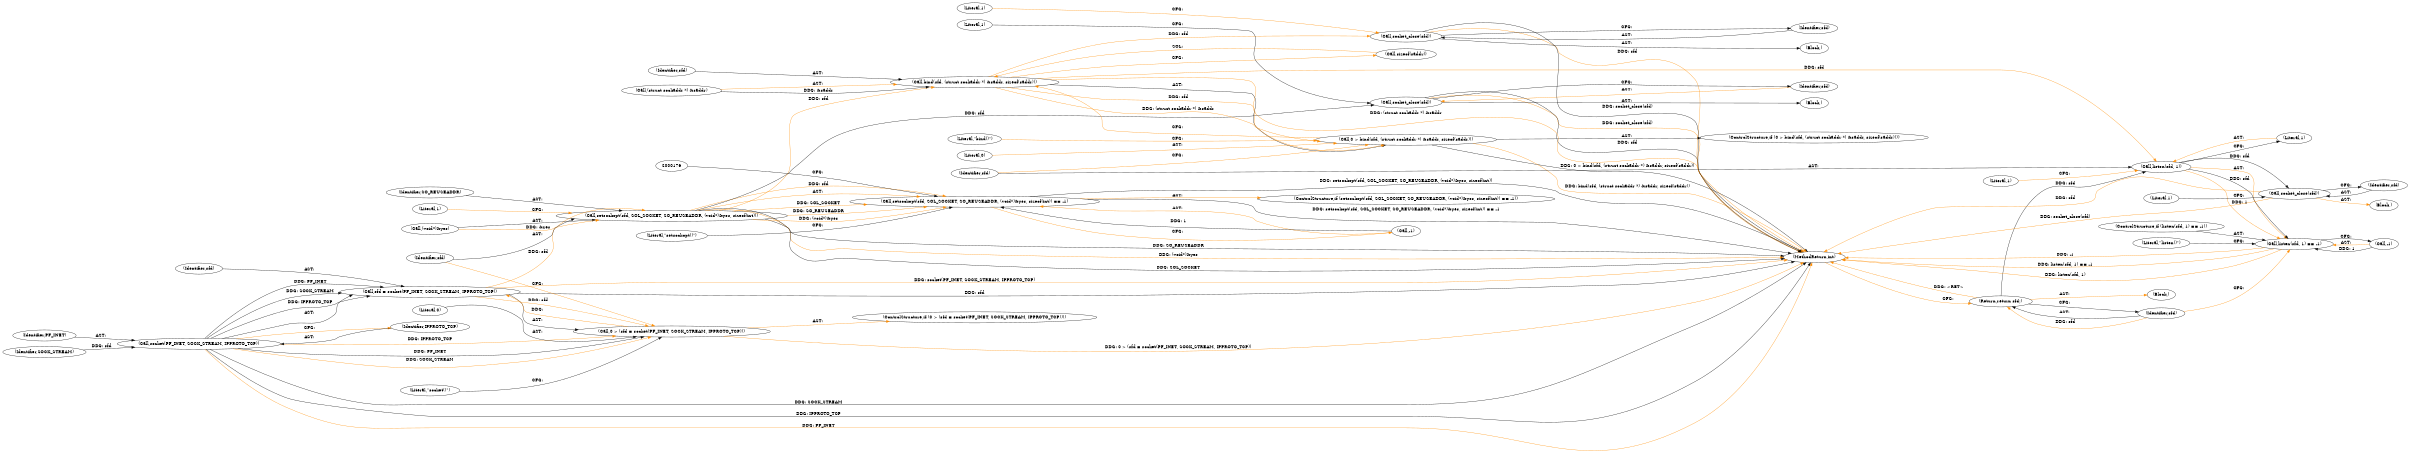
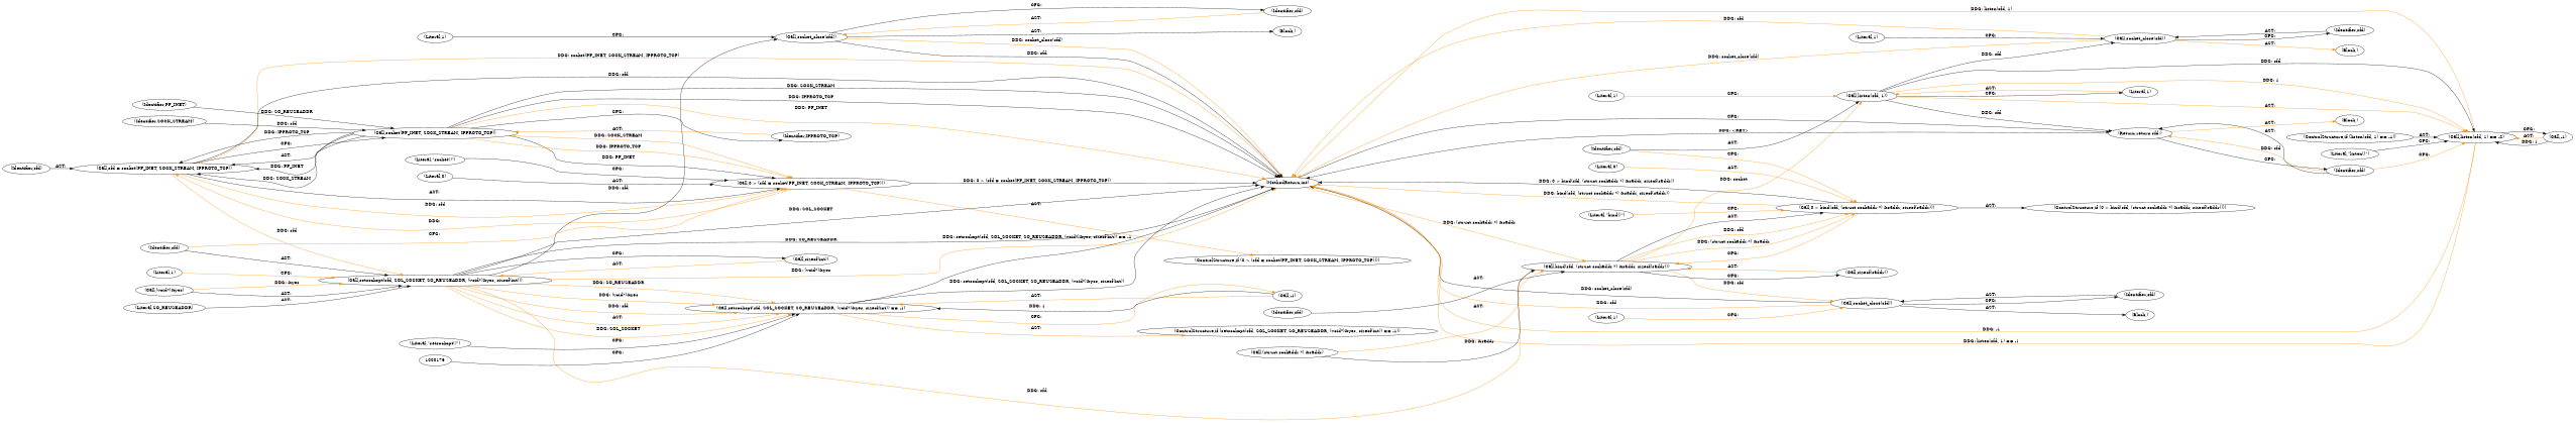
  digraph {
    rankdir=LR
    edge [color=black]
    n1 [label="(Call,sfd = socket(PF_INET, SOCK_STREAM, IPPROTO_TCP))"]
    n2 [label="(Call,socket(PF_INET, SOCK_STREAM, IPPROTO_TCP))"]
    n3 [label="(Call,0 > (sfd = socket(PF_INET, SOCK_STREAM, IPPROTO_TCP)))"]
    n4 [label="(Call,setsockopt(sfd, SOL_SOCKET, SO_REUSEADDR, (void*)&yes, sizeof(int)))"]
    n5 [label="(MethodReturn,int)"]
    n6 [label="(Identifier,IPPROTO_TCP)"]
    n7 [label="(ControlStructure,if (0 > (sfd = socket(PF_INET, SOCK_STREAM, IPPROTO_TCP))))"]
    n8 [label="(Call,setsockopt(sfd, SOL_SOCKET, SO_REUSEADDR, (void*)&yes, sizeof(int)) == -1)"]
    n9 [label="(Call,socket_close(sfd))"]
    n10 [label="(Call,bind(sfd, (struct sockaddr *) &saddr, sizeof(saddr)))"]
+   n11 [label="(Call,sizeof(int))"]
    n12 [label="(Return,return sfd;)"]
    n13 [label="(Call,-1)"]
    n14 [label="(ControlStructure,if (setsockopt(sfd, SOL_SOCKET, SO_REUSEADDR, (void*)&yes, sizeof(int)) == -1))"]
    n15 [label="(Identifier,sfd)"]
    n16 [label="(Block,)"]
    n17 [label="(Call,0 > bind(sfd, (struct sockaddr *) &saddr, sizeof(saddr)))"]
    n18 [label="(Call,socket_close(sfd))"]
    n19 [label="(Call,listen(sfd, 1))"]
    n20 [label="(Call,sizeof(saddr))"]
    n21 [label="(ControlStructure,if (0 > bind(sfd, (struct sockaddr *) &saddr, sizeof(saddr))))"]
    n22 [label="(Block,)"]
    n23 [label="(Identifier,sfd)"]
-   n24 [label="(Call,listen(sfd, 1) == -1)"]
+   n24 [label="(Call,listen(sfd, 1) == -2)"]
    n25 [label="(Call,socket_close(sfd))"]
    n26 [label="(Literal,1)"]
    n27 [label="(Call,-1)"]
    n28 [label="(Identifier,sfd)"]
    n29 [label="(Block,)"]
    n30 [label="(Identifier,sfd)"]
    n31 [label="(Block,)"]
    n32 [label="(ControlStructure,if (listen(sfd, 1) == -1))"]
    n33 [label="(Literal,1)"]
    n34 [label="(Identifier,sfd)"]
    n35 [label="(Literal,1)"]
    n36 [label="(Identifier,PF_INET)"]
    n37 [label="(Literal,\"listen()\")"]
    n38 [label="(Literal,\"bind()\")"]
    n39 [label="(Call,(void*)&yes)"]
    n40 [label="(Identifier,sfd)"]
    n41 [label="(Literal,\"socket()\")"]
    n42 [label="(Literal,1)"]
    n43 [label="(Literal,\"setsockopt()\")"]
    n44 [label="(Literal,0)"]
-   n45 [label="(Identifier,SO_REUSEADDR)"]
+   n45 [label="(Literal,SO_REUSEADDR)"]
    n46 [label="(Literal,1)"]
    n47 [label="(Literal,0)"]
    n48 [label="(Identifier,sfd)"]
    n49 [label="(Identifier,SOCK_STREAM)"]
    n50 [label="(Call,(struct sockaddr *) &saddr)"]
    n51 [label="(Identifier,sfd)"]
    n52 [label="(Literal,1)"]
-   1000176 [label=2000176]
+   1000176
+   n1 -> n2 [label="CFG: "]
    n1 -> n3 [label="AST: "]
    n1 -> n3 [color=darkorange label="DDG: sfd"]
    n1 -> n4 [color=darkorange label="DDG: sfd"]
    n1 -> n5 [color=darkorange label="DDG: socket(PF_INET, SOCK_STREAM, IPPROTO_TCP)"]
    n1 -> n5 [label="DDG: sfd"]
    n2 -> n1 [label="AST: "]
    n2 -> n1 [label="DDG: PF_INET"]
    n2 -> n1 [label="DDG: SOCK_STREAM"]
    n2 -> n1 [label="DDG: IPPROTO_TCP"]
    n2 -> n3 [label="DDG: PF_INET"]
    n2 -> n3 [color=darkorange label="DDG: SOCK_STREAM"]
    n2 -> n3 [color=darkorange label="DDG: IPPROTO_TCP"]
    n2 -> n5 [label="DDG: SOCK_STREAM"]
    n2 -> n5 [label="DDG: IPPROTO_TCP"]
    n2 -> n5 [color=darkorange label="DDG: PF_INET"]
-   n2 -> n6 [color=darkorange label="CFG: "]
+   n2 -> n6 [label="CFG: "]
    n3 -> n1 [color=darkorange label="DDG: "]
-   n3 -> n5 [color=darkorange label="DDG: 0 > (sfd = socket(PF_INET, SOCK_STREAM, IPPROTO_TCP))"]
+   n3 -> n5 [label="DDG: 0 > (sfd = socket(PF_INET, SOCK_STREAM, IPPROTO_TCP))"]
    n3 -> n7 [color=darkorange label="AST: "]
    n4 -> n5 [label="DDG: SO_REUSEADDR"]
    n4 -> n5 [color=darkorange label="DDG: (void*)&yes"]
    n4 -> n5 [label="DDG: SOL_SOCKET"]
    n4 -> n8 [color=darkorange label="AST: "]
    n4 -> n8 [color=darkorange label="DDG: SOL_SOCKET"]
    n4 -> n8 [color=darkorange label="DDG: SO_REUSEADDR"]
    n4 -> n8 [color=darkorange label="DDG: (void*)&yes"]
    n4 -> n8 [color=darkorange label="DDG: sfd"]
    n4 -> n9 [label="DDG: sfd"]
    n4 -> n10 [color=darkorange label="DDG: sfd"]
-   n5 -> n12 [color=darkorange label="CFG: "]
-   n6 -> n2 [label="AST: "]
+   n4 -> n11 [label="CFG: "]
+   n5 -> n12 [label="CFG: "]
+   n6 -> n2 [color=darkorange label="AST: "]
    n8 -> n5 [label="DDG: setsockopt(sfd, SOL_SOCKET, SO_REUSEADDR, (void*)&yes, sizeof(int))"]
    n8 -> n5 [label="DDG: setsockopt(sfd, SOL_SOCKET, SO_REUSEADDR, (void*)&yes, sizeof(int)) == -1"]
    n8 -> n13 [color=darkorange label="CFG: "]
    n8 -> n14 [color=darkorange label="AST: "]
    n9 -> n5 [color=darkorange label="DDG: socket_close(sfd)"]
    n9 -> n5 [label="DDG: sfd"]
    n9 -> n15 [label="CFG: "]
    n9 -> n16 [label="AST: "]
-   n10 -> n5 [color=darkorange label="DDG: (struct sockaddr *) &saddr"]
+   n5 -> n10 [color=darkorange label="DDG: (struct sockaddr *) &saddr"]
    n10 -> n17 [label="AST: "]
    n10 -> n17 [color=darkorange label="DDG: sfd"]
    n10 -> n17 [color=darkorange label="DDG: (struct sockaddr *) &saddr"]
    n10 -> n18 [color=darkorange label="DDG: sfd"]
-   n10 -> n19 [color=darkorange label="DDG: sfd"]
-   n10 -> n20 [color=darkorange label="CFG: "]
-   n12 -> n5 [color=darkorange label="DDG: <RET>"]
+   n10 -> n19 [color=darkorange label="DDG: socket"]
+   n10 -> n20 [label="CFG: "]
+   n11 -> n4 [color=darkorange label="AST: "]
+   n12 -> n5 [label="DDG: <RET>"]
    n12 -> n30 [label="CFG: "]
    n12 -> n31 [color=darkorange label="AST: "]
    n13 -> n8 [color=darkorange label="AST: "]
    n13 -> n8 [label="DDG: 1"]
    n15 -> n9 [color=darkorange label="AST: "]
    n17 -> n5 [label="DDG: 0 > bind(sfd, (struct sockaddr *) &saddr, sizeof(saddr))"]
    n17 -> n5 [color=darkorange label="DDG: bind(sfd, (struct sockaddr *) &saddr, sizeof(saddr))"]
    n17 -> n10 [color=darkorange label="CFG: "]
    n17 -> n21 [label="AST: "]
    n18 -> n5 [color=darkorange label="DDG: sfd"]
    n18 -> n5 [label="DDG: socket_close(sfd)"]
    n18 -> n22 [label="AST: "]
    n18 -> n23 [label="CFG: "]
-   n12 -> n19 [label="DDG: sfd"]
+   n19 -> n12 [label="DDG: sfd"]
    n19 -> n24 [color=darkorange label="AST: "]
    n19 -> n24 [label="DDG: sfd"]
    n19 -> n24 [color=darkorange label="DDG: 1"]
    n19 -> n25 [label="DDG: sfd"]
    n19 -> n26 [label="CFG: "]
-   n20 -> n10 [color=darkorange label="SOL: "]
+   n20 -> n10 [color=darkorange label="AST: "]
    n23 -> n18 [label="AST: "]
    n24 -> n5 [color=darkorange label="DDG: -1"]
    n24 -> n5 [color=darkorange label="DDG: listen(sfd, 1) == -1"]
    n24 -> n5 [color=darkorange label="DDG: listen(sfd, 1)"]
    n24 -> n27 [label="CFG: "]
    n25 -> n5 [color=darkorange label="DDG: sfd"]
    n25 -> n5 [color=darkorange label="DDG: socket_close(sfd)"]
    n25 -> n28 [label="CFG: "]
    n25 -> n29 [color=darkorange label="AST: "]
    n26 -> n19 [color=darkorange label="AST: "]
    n27 -> n24 [color=darkorange label="AST: "]
    n27 -> n24 [label="DDG: 1"]
    n28 -> n25 [label="AST: "]
    n30 -> n12 [label="AST: "]
    n30 -> n12 [color=darkorange label="DDG: sfd"]
    n30 -> n24 [color=darkorange label="CFG: "]
    n32 -> n24 [label="AST: "]
    n33 -> n4 [color=darkorange label="CFG: "]
    n34 -> n10 [label="AST: "]
    n35 -> n19 [color=darkorange label="CFG: "]
-   n36 -> n2 [label="AST: "]
+   n36 -> n2 [label="DDG: SO_REUSEADDR"]
    n37 -> n24 [label="CFG: "]
    n38 -> n17 [color=darkorange label="CFG: "]
    n39 -> n4 [label="AST: "]
    n39 -> n4 [color=darkorange label="DDG: &yes"]
    n40 -> n3 [color=darkorange label="CFG: "]
    n40 -> n4 [label="AST: "]
    n41 -> n3 [label="CFG: "]
    n42 -> n18 [color=darkorange label="CFG: "]
    n43 -> n8 [label="CFG: "]
    n44 -> n3 [label="AST: "]
    n45 -> n4 [label="AST: "]
    n46 -> n9 [label="CFG: "]
    n47 -> n17 [color=darkorange label="AST: "]
    n48 -> n1 [label="AST: "]
    n49 -> n2 [label="DDG: sfd"]
    n50 -> n10 [color=darkorange label="AST: "]
    n50 -> n10 [label="DDG: &saddr"]
    n51 -> n17 [color=darkorange label="CFG: "]
    n51 -> n19 [label="AST: "]
    n52 -> n25 [label="CFG: "]
    1000176 -> n8 [label="CFG: "]
  }
